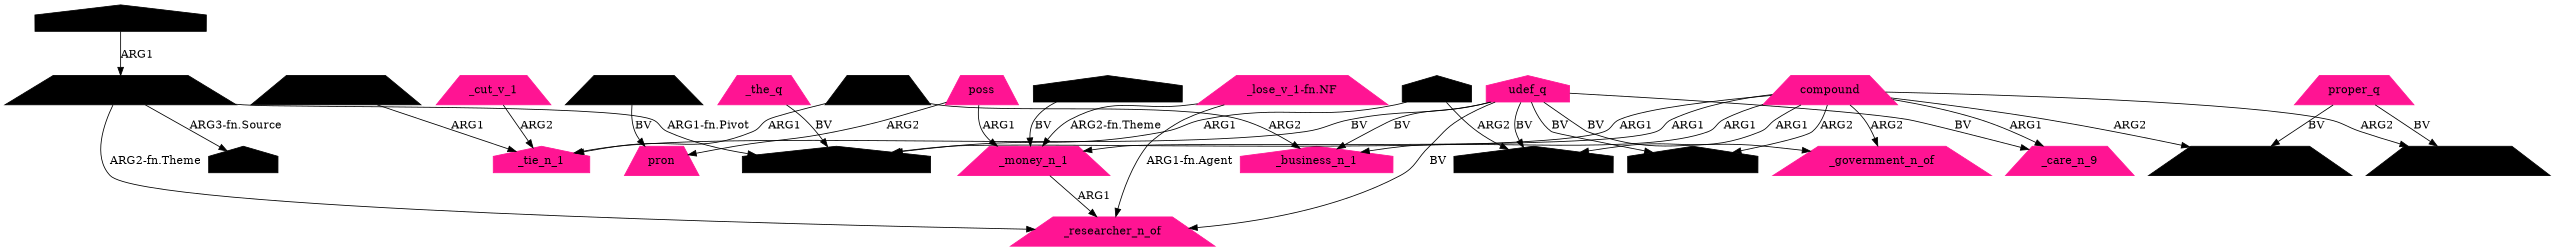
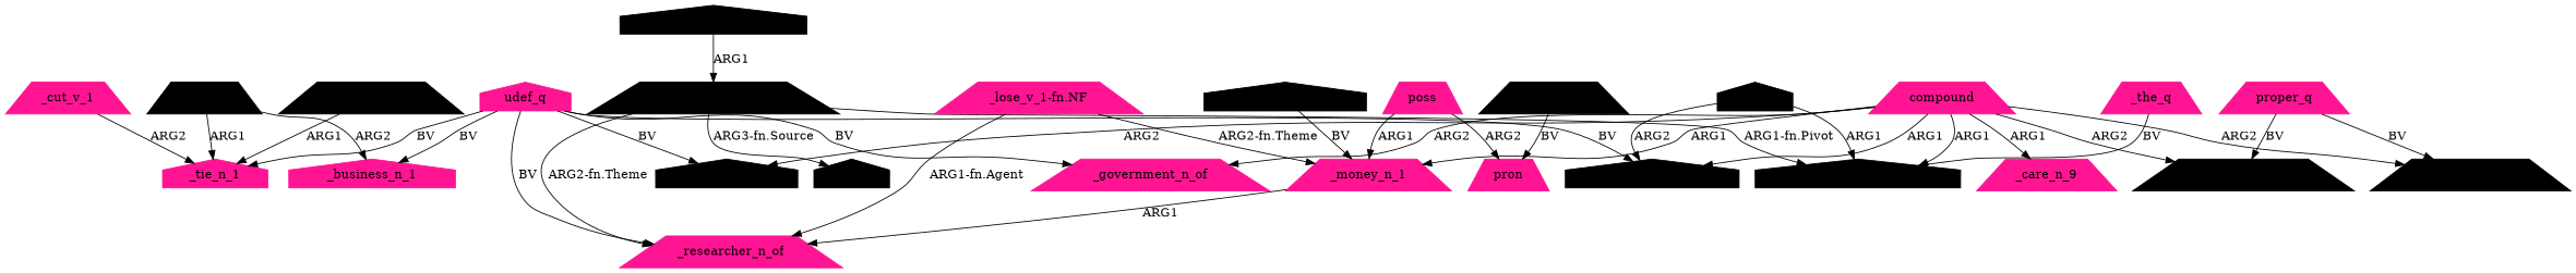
  digraph {
    node [color=deeppink shape=trapezium style=filled]
    _with_p [color=black]
    _tie_n_1 [shape=house]
    _business_n_1 [shape=house]
    "_require_v_of-fn.NF" [color=black]
    "named(Institutes)" [color=black shape=house]
    _researcher_n_of
    _or_c [color=black shape=house]
    poss
    pron
    _money_n_1
    compound
    _government_n_of
    n13 [label=_care_n_9]
    "_policy_n_of-on" [color=black shape=house]
    "named(Health)" [color=black]
    "named(National)" [color=black]
    _health_n_1 [color=black shape=house]
    udef_q [shape=house]
    _financial_a_1 [color=black]
    _of_p [color=black shape=house]
    proper_q
    "_lose_v_1-fn.NF"
    pronoun_q [color=black]
    _cut_v_1
    _the_q
    _would_v_modal [color=black shape=house]
    def_explicit_q [color=black shape=house]
    _with_p -> _tie_n_1 [label=ARG1]
    _with_p -> _business_n_1 [label=ARG2]
    "_require_v_of-fn.NF" -> "named(Institutes)" [label="ARG1-fn.Pivot"]
    "_require_v_of-fn.NF" -> _researcher_n_of [label="ARG2-fn.Theme"]
    "_require_v_of-fn.NF" -> _or_c [label="ARG3-fn.Source"]
    poss -> pron [label=ARG2]
    poss -> _money_n_1 [label=ARG1]
    _money_n_1 -> _researcher_n_of [label=ARG1]
-   compound -> _business_n_1 [label=ARG1]
    compound -> "named(Institutes)" [label=ARG1]
    compound -> _money_n_1 [label=ARG1]
    compound -> _government_n_of [label=ARG2]
    compound -> n13 [label=ARG1]
    compound -> "_policy_n_of-on" [label=ARG1]
    compound -> "named(Health)" [label=ARG2]
    compound -> "named(National)" [label=ARG2]
    compound -> _health_n_1 [label=ARG2]
    udef_q -> _tie_n_1 [label=BV]
    udef_q -> _business_n_1 [label=BV]
    udef_q -> _researcher_n_of [label=BV]
    udef_q -> _government_n_of [label=BV]
-   udef_q -> n13 [label=BV]
    udef_q -> "_policy_n_of-on" [label=BV]
    udef_q -> _health_n_1 [label=BV]
    _financial_a_1 -> _tie_n_1 [label=ARG1]
    _of_p -> "named(Institutes)" [label=ARG1]
    _of_p -> "_policy_n_of-on" [label=ARG2]
    proper_q -> "named(Health)" [label=BV]
    proper_q -> "named(National)" [label=BV]
    "_lose_v_1-fn.NF" -> _researcher_n_of [label="ARG1-fn.Agent"]
    "_lose_v_1-fn.NF" -> _money_n_1 [label="ARG2-fn.Theme"]
    pronoun_q -> pron [label=BV]
    _cut_v_1 -> _tie_n_1 [label=ARG2]
    _the_q -> "named(Institutes)" [label=BV]
    _would_v_modal -> "_require_v_of-fn.NF" [label=ARG1]
    def_explicit_q -> _money_n_1 [label=BV]
  }
